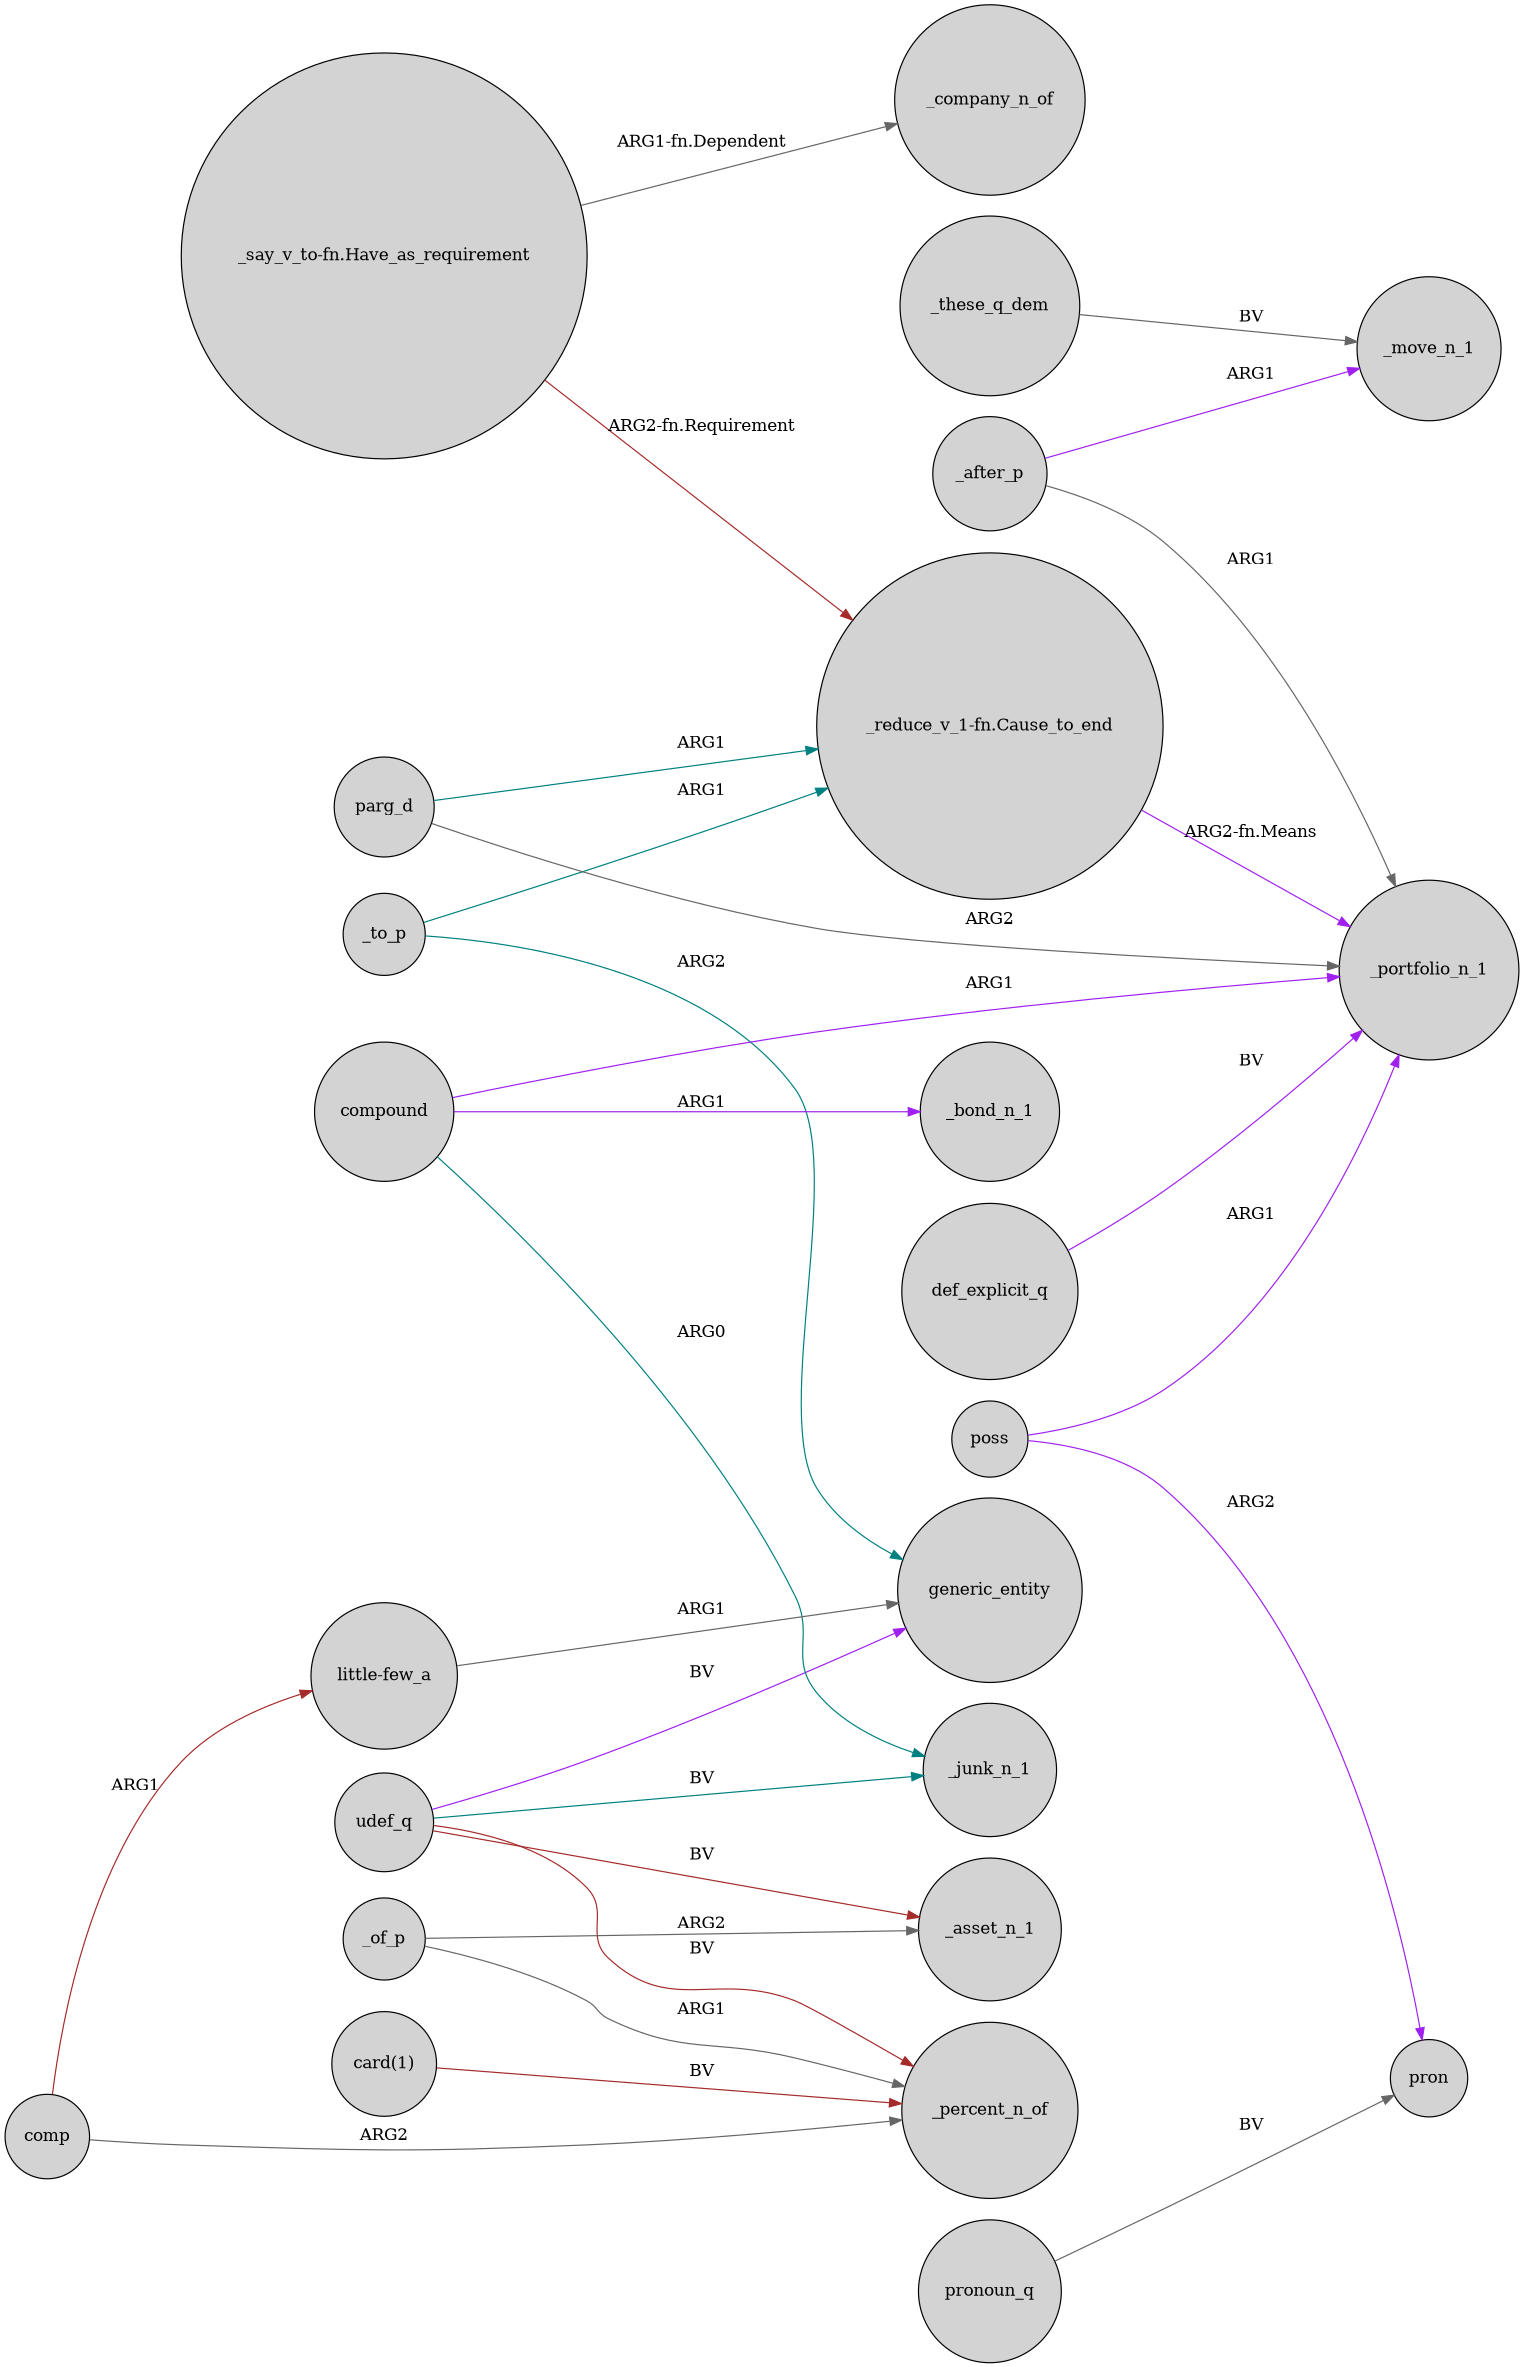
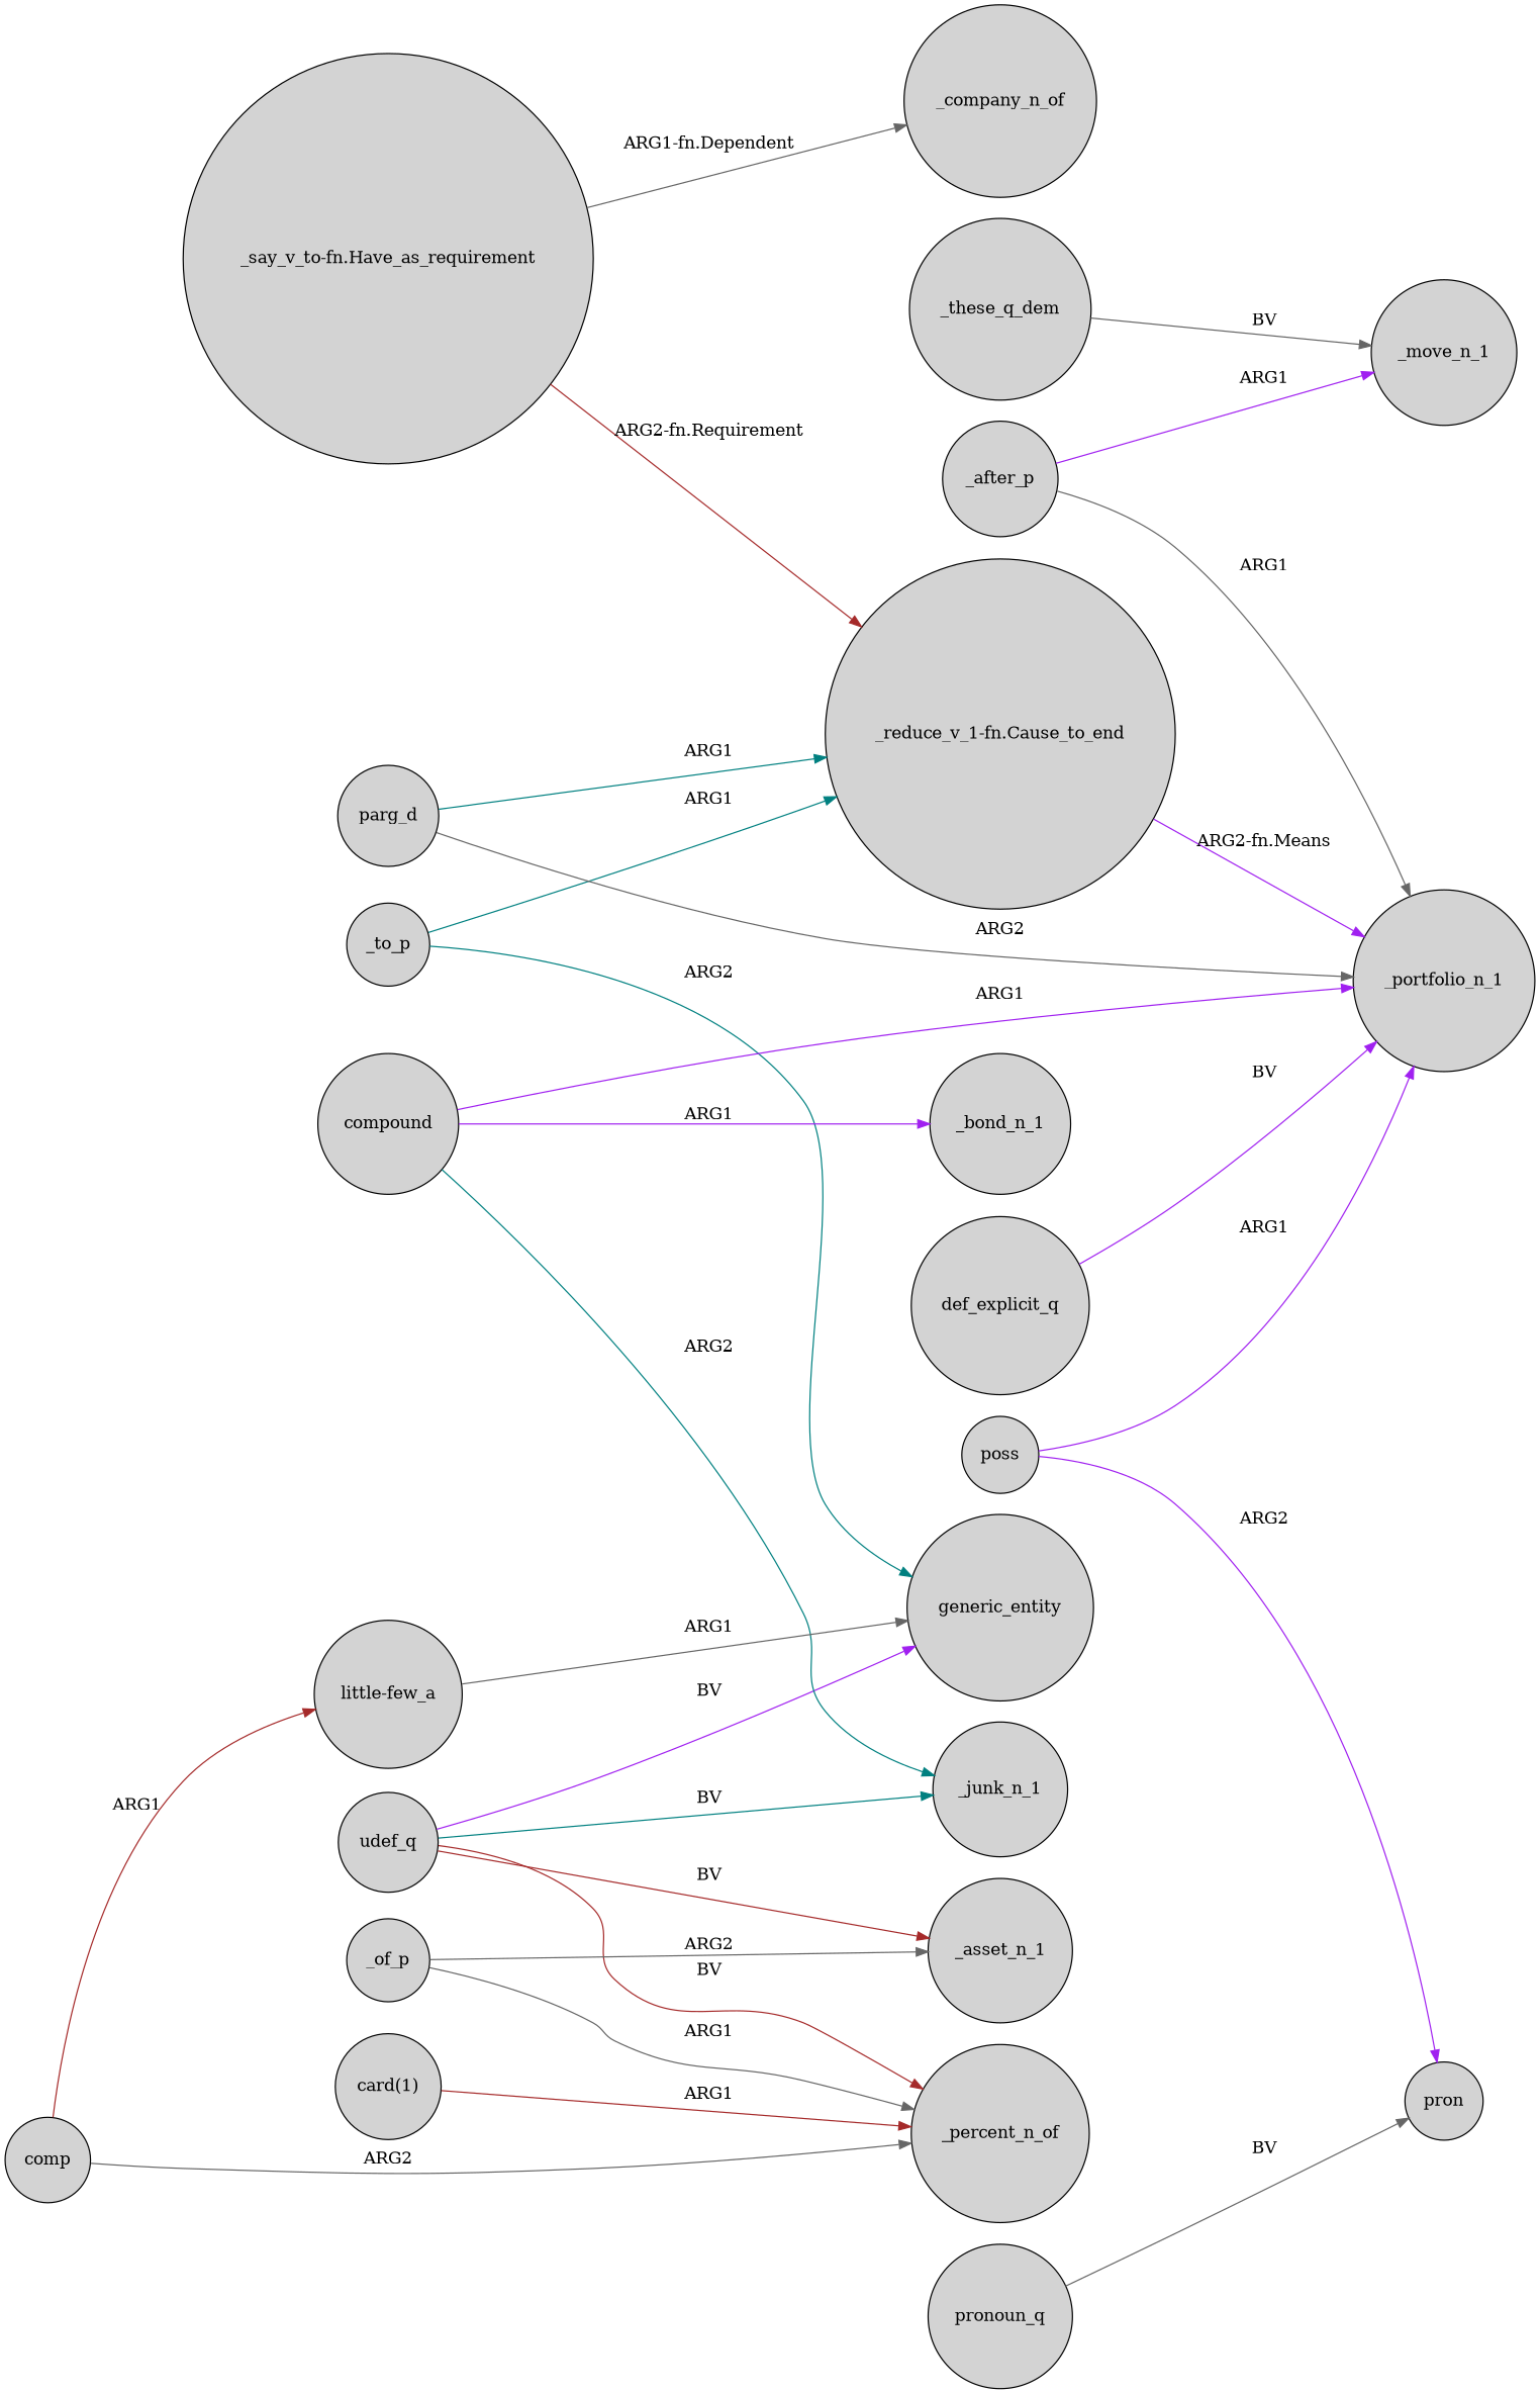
  digraph {
    rankdir=LR
    node [shape=circle style=filled]
    edge [color=gray40]
    _to_p
    generic_entity
    "_reduce_v_1-fn.Cause_to_end"
    _portfolio_n_1
    udef_q
    _junk_n_1
    _asset_n_1
    _percent_n_of
    compound
    _bond_n_1
    parg_d
    _of_p
    "little-few_a"
    _after_p
    _move_n_1
    pronoun_q
    pron
    "_say_v_to-fn.Have_as_requirement"
    _company_n_of
    poss
    comp
    def_explicit_q
    "card(1)"
    _these_q_dem
    _to_p -> generic_entity [color=teal label=ARG2]
    _to_p -> "_reduce_v_1-fn.Cause_to_end" [color=teal label=ARG1]
    "_reduce_v_1-fn.Cause_to_end" -> _portfolio_n_1 [color=purple label="ARG2-fn.Means"]
    udef_q -> generic_entity [color=purple label=BV]
    udef_q -> _junk_n_1 [color=teal label=BV]
    udef_q -> _asset_n_1 [color=brown label=BV]
    udef_q -> _percent_n_of [color=brown label=BV]
    compound -> _portfolio_n_1 [color=purple label=ARG1]
-   compound -> _junk_n_1 [color=teal label=ARG0]
+   compound -> _junk_n_1 [color=teal label=ARG2]
    compound -> _bond_n_1 [color=purple label=ARG1]
    parg_d -> "_reduce_v_1-fn.Cause_to_end" [color=teal label=ARG1]
    parg_d -> _portfolio_n_1 [label=ARG2]
    _of_p -> _asset_n_1 [label=ARG2]
    _of_p -> _percent_n_of [label=ARG1]
    "little-few_a" -> generic_entity [label=ARG1]
    _after_p -> _portfolio_n_1 [label=ARG1]
    _after_p -> _move_n_1 [color=purple label=ARG1]
    pronoun_q -> pron [label=BV]
    "_say_v_to-fn.Have_as_requirement" -> "_reduce_v_1-fn.Cause_to_end" [color=brown label="ARG2-fn.Requirement"]
    "_say_v_to-fn.Have_as_requirement" -> _company_n_of [label="ARG1-fn.Dependent"]
    poss -> _portfolio_n_1 [color=purple label=ARG1]
    poss -> pron [color=purple label=ARG2]
    comp -> _percent_n_of [label=ARG2]
    comp -> "little-few_a" [color=brown label=ARG1]
    def_explicit_q -> _portfolio_n_1 [color=purple label=BV]
-   "card(1)" -> _percent_n_of [color=brown label=BV]
+   "card(1)" -> _percent_n_of [color=brown label=ARG1]
    _these_q_dem -> _move_n_1 [label=BV]
  }
